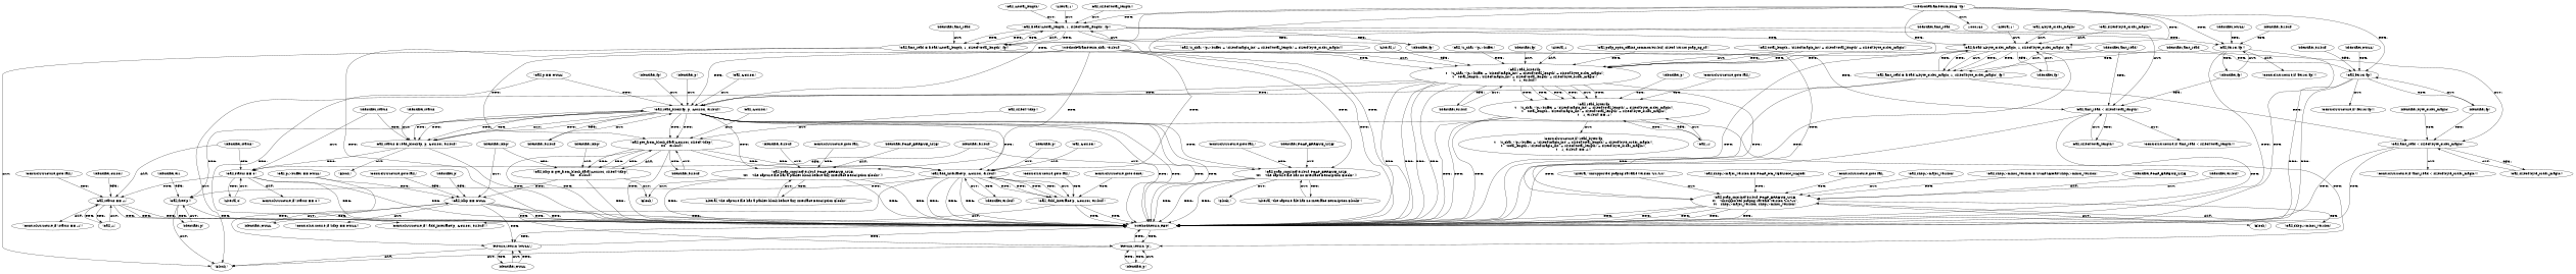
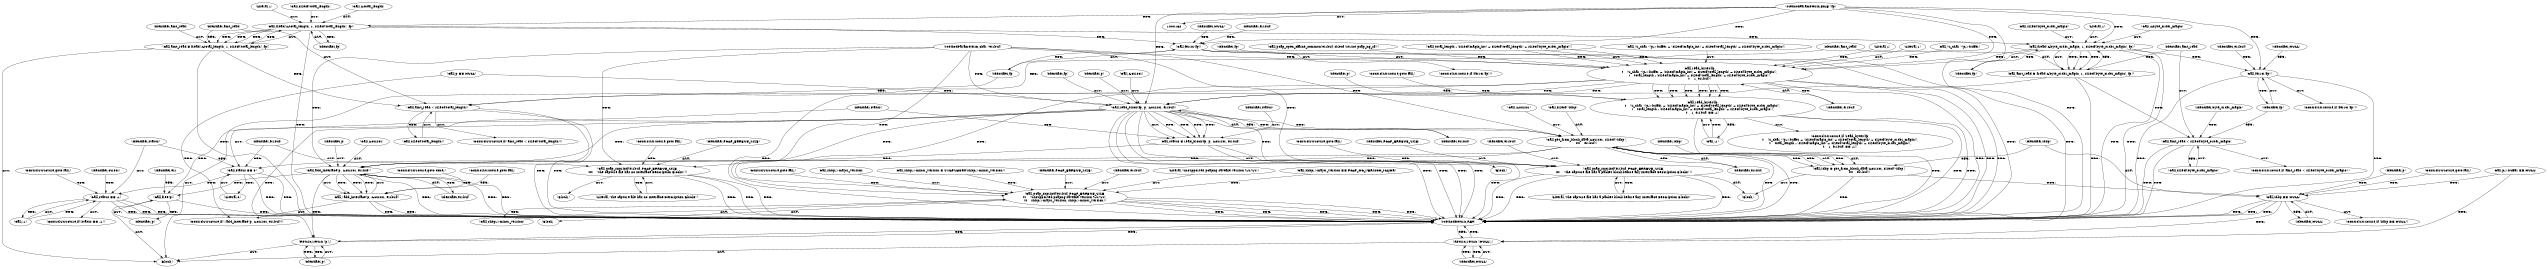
  digraph {
    n1 [label="(Call,fread(&total_length, 1, sizeof(total_length), fp))"]
    n2 [label="(Call,amt_read = fread(&total_length, 1, sizeof(total_length), fp))"]
    n3 [label="(Call,ferror(fp))"]
    n4 [label="(Call,fread(&byte_order_magic, 1, sizeof(byte_order_magic), fp))"]
    n5 [label="(Identifier,fp)"]
    n6 [label="(MethodReturn,RET)"]
    n7 [label="(Call,amt_read < sizeof(total_length))"]
    n8 [label="(Block,)"]
    n9 [label="(ControlStructure,if (ferror(fp)))"]
    n10 [label="(Identifier,fp)"]
    n11 [label="(Call,ferror(fp))"]
    n12 [label="(Call,read_bytes(fp,\n\t    (u_char *)p->buffer + (sizeof(magic_int) + sizeof(total_length) + sizeof(byte_order_magic)),\n\t    total_length - (sizeof(magic_int) + sizeof(total_length) + sizeof(byte_order_magic)),\n\t    1, errbuf))"]
    n13 [label="(Call,amt_read = fread(&byte_order_magic, 1, sizeof(byte_order_magic), fp))"]
    n14 [label="(Identifier,fp)"]
    n15 [label="(Return,return (p);)"]
    n16 [label="(Return,return (NULL);)"]
    n17 [label="(MethodParameterIn,FILE *fp)"]
    n18 [label="(Call,read_block(fp, p, &cursor, errbuf))"]
    1000132
    n20 [label="(Identifier,fp)"]
    n21 [label="(ControlStructure,if (ferror(fp)))"]
    n22 [label="(Call,read_bytes(fp,\n\t    (u_char *)p->buffer + (sizeof(magic_int) + sizeof(total_length) + sizeof(byte_order_magic)),\n\t    total_length - (sizeof(magic_int) + sizeof(total_length) + sizeof(byte_order_magic)),\n\t    1, errbuf) == -1)"]
    n23 [label="(Call,pcap_snprintf(errbuf, PCAP_ERRBUF_SIZE,\n\t\t    \"unsupported pcapng savefile version %u.%u\",\n\t\t    shbp->major_version, shbp->minor_version))"]
    n24 [label="(Identifier,errbuf)"]
    n25 [label="(Call,status = read_block(fp, p, &cursor, errbuf))"]
    n26 [label="(Call,pcap_snprintf(errbuf, PCAP_ERRBUF_SIZE,\n\t\t\t    \"the capture file has no Interface Description Blocks\"))"]
    n27 [label="(Call,get_from_block_data(&cursor, sizeof(*idbp),\n\t\t\t    errbuf))"]
    n28 [label="(Call,add_interface(p, &cursor, errbuf))"]
    n29 [label="(Call,free(p))"]
    n30 [label="(Call,pcap_snprintf(errbuf, PCAP_ERRBUF_SIZE,\n\t\t\t    \"the capture file has a packet block before any Interface Description Blocks\"))"]
    n31 [label="(Identifier,errbuf)"]
    n32 [label="(ControlStructure,if (amt_read < sizeof(total_length)))"]
    n33 [label="(Call,sizeof(total_length))"]
    n34 [label="(Call,amt_read < sizeof(byte_order_magic))"]
    n35 [label="(ControlStructure,if (amt_read < sizeof(byte_order_magic)))"]
    n36 [label="(Call,sizeof(byte_order_magic))"]
    n37 [label="(ControlStructure,if (read_bytes(fp,\n\t    (u_char *)p->buffer + (sizeof(magic_int) + sizeof(total_length) + sizeof(byte_order_magic)),\n\t    total_length - (sizeof(magic_int) + sizeof(total_length) + sizeof(byte_order_magic)),\n\t    1, errbuf) == -1))"]
    n38 [label="(Call,-1)"]
    n39 [label="(Call,shbp->minor_version)"]
    n40 [label="(Block,)"]
    n41 [label="(Call,status == 0)"]
    n42 [label="(Block,)"]
    n43 [label="(Block,)"]
    n44 [label="(Literal,\"the capture file has no Interface Description Blocks\")"]
    n45 [label="(Call,idbp = get_from_block_data(&cursor, sizeof(*idbp),\n\t\t\t    errbuf))"]
    n46 [label="(Identifier,errbuf)"]
    n47 [label="(Call,!add_interface(p, &cursor, errbuf))"]
    n48 [label="(Identifier,errbuf)"]
    n49 [label="(Identifier,p)"]
    n50 [label="(Identifier,p)"]
    n51 [label="(Block,)"]
    n52 [label="(Literal,\"the capture file has a packet block before any Interface Description Blocks\")"]
    n53 [label="(Call,status == -1)"]
    n54 [label="(Literal,0)"]
-   n55 [label="(ControlStructure,if (status == 0))"]
    n56 [label="(Call,-1)"]
    n57 [label="(ControlStructure,if (status == -1))"]
    n58 [label="(Call,idbp == NULL)"]
    n59 [label="(Identifier,NULL)"]
    n60 [label="(ControlStructure,if (idbp == NULL))"]
    n61 [label="(Identifier,NULL)"]
    n62 [label="(ControlStructure,if (!add_interface(p, &cursor, errbuf)))"]
    n63 [label="(Identifier,status)"]
    n64 [label="(ControlStructure,goto done;)"]
    n65 [label="(Identifier,p)"]
    n66 [label="(Identifier,fp)"]
    n67 [label="(Identifier,status)"]
    n68 [label="(Literal,1)"]
    n69 [label="(Identifier,NULL)"]
    n70 [label="(Call,&cursor)"]
    n71 [label="(Identifier,p)"]
    n72 [label="(Call,pcap_open_offline_common(errbuf, sizeof (struct pcap_ng_sf)))"]
    n73 [label="(ControlStructure,goto fail;)"]
    n74 [label="(Identifier,PCAP_ERRBUF_SIZE)"]
    n75 [label="(Call,p == NULL)"]
    n76 [label="(Call,total_length - (sizeof(magic_int) + sizeof(total_length) + sizeof(byte_order_magic)))"]
    n77 [label="(Identifier,NULL)"]
    n78 [label="(ControlStructure,goto fail;)"]
    n79 [label="(Identifier,byte_order_magic)"]
    n80 [label="(Identifier,cursor)"]
    n81 [label="(ControlStructure,goto fail;)"]
    n82 [label="(Call,(u_char *)p->buffer + (sizeof(magic_int) + sizeof(total_length) + sizeof(byte_order_magic)))"]
    n83 [label="(Identifier,amt_read)"]
    n84 [label="(Call,&byte_order_magic)"]
    n85 [label="(Call,sizeof(total_length))"]
    n86 [label="(Identifier,err)"]
    n87 [label="(Call,sizeof(byte_order_magic))"]
    n88 [label="(Call,shbp->major_version)"]
    n89 [label="(Call,shbp->minor_version = SWAPSHORT(shbp->minor_version))"]
    n90 [label="(Identifier,p)"]
    n91 [label="(Literal,1)"]
    n92 [label="(Identifier,PCAP_ERRBUF_SIZE)"]
    n93 [label="(ControlStructure,goto fail;)"]
    n94 [label="(Call,&total_length)"]
    n95 [label="(ControlStructure,goto fail;)"]
    n96 [label="(Call,&cursor)"]
    n97 [label="(Identifier,fp)"]
    n98 [label="(Identifier,errbuf)"]
    n99 [label="(Identifier,errbuf)"]
    n100 [label="(Identifier,errbuf)"]
    n101 [label="(Literal,1)"]
    n102 [label="(ControlStructure,goto fail;)"]
    n103 [label="(Identifier,errbuf)"]
    n104 [label="(Call,&cursor)"]
    n105 [label="(Call,sizeof(*idbp))"]
    n106 [label="(Literal,\"unsupported pcapng savefile version %u.%u\")"]
    n107 [label="(Call,p->buffer == NULL)"]
    n108 [label="(Identifier,errbuf)"]
    n109 [label="(Identifier,amt_read)"]
    n110 [label="(Identifier,amt_read)"]
    n111 [label="(Identifier,idbp)"]
    n112 [label="(Call,(u_char *)p->buffer)"]
    n113 [label="(Identifier,status)"]
    n114 [label="(Identifier,p)"]
    n115 [label="(Identifier,PCAP_ERRBUF_SIZE)"]
    n116 [label="(ControlStructure,goto fail;)"]
    n117 [label="(MethodParameterIn,char *errbuf)"]
    n118 [label="(Literal,1)"]
    n119 [label="(Identifier,amt_read)"]
    n120 [label="(Identifier,idbp)"]
    n121 [label="(Call,shbp->major_version == PCAP_NG_VERSION_MAJOR)"]
    n1 -> n2 [label="AST: "]
    n1 -> n2 [label="DDG: "]
    n1 -> n2 [label="DDG: "]
    n1 -> n2 [label="DDG: "]
    n1 -> n3 [label="DDG: "]
    n1 -> n4 [label="DDG: "]
    n1 -> n5 [label="CFG: "]
    n1 -> n6 [label="DDG: "]
    n2 -> n1 [label="CFG: "]
    n2 -> n6 [label="DDG: "]
    n2 -> n7 [label="DDG: "]
    n2 -> n8 [label="AST: "]
    n3 -> n6 [label="DDG: "]
    n3 -> n6 [label="DDG: "]
    n3 -> n9 [label="AST: "]
    n3 -> n10 [label="CFG: "]
    n4 -> n6 [label="DDG: "]
    n4 -> n6 [label="DDG: "]
    n4 -> n11 [label="DDG: "]
    n4 -> n12 [label="DDG: "]
    n4 -> n13 [label="AST: "]
    n4 -> n13 [label="DDG: "]
    n4 -> n13 [label="DDG: "]
    n4 -> n13 [label="DDG: "]
    n4 -> n14 [label="CFG: "]
    n5 -> n1 [label="AST: "]
    n6 -> n15 [label="CFG: "]
    n6 -> n16 [label="CFG: "]
    n7 -> n6 [label="DDG: "]
    n7 -> n6 [label="DDG: "]
    n7 -> n32 [label="AST: "]
    n7 -> n33 [label="CFG: "]
    n10 -> n3 [label="AST: "]
    n10 -> n7 [label="CFG: "]
    n11 -> n6 [label="DDG: "]
    n11 -> n6 [label="DDG: "]
    n11 -> n20 [label="CFG: "]
    n11 -> n21 [label="AST: "]
    n12 -> n6 [label="DDG: "]
    n12 -> n6 [label="DDG: "]
    n12 -> n6 [label="DDG: "]
    n12 -> n6 [label="DDG: "]
    n12 -> n18 [label="DDG: "]
    n12 -> n18 [label="DDG: "]
    n12 -> n22 [label="AST: "]
    n12 -> n22 [label="DDG: "]
    n12 -> n22 [label="DDG: "]
    n12 -> n22 [label="DDG: "]
    n12 -> n22 [label="DDG: "]
    n12 -> n22 [label="DDG: "]
    n12 -> n23 [label="DDG: "]
    n12 -> n24 [label="CFG: "]
    n13 -> n4 [label="CFG: "]
    n13 -> n6 [label="DDG: "]
    n13 -> n8 [label="AST: "]
    n13 -> n34 [label="DDG: "]
    n14 -> n4 [label="AST: "]
    n15 -> n6 [label="DDG: "]
    n15 -> n8 [label="AST: "]
    n15 -> n49 [label="CFG: "]
    n16 -> n6 [label="DDG: "]
    n16 -> n8 [label="AST: "]
    n16 -> n61 [label="CFG: "]
    n17 -> n1 [label="DDG: "]
    n17 -> n3 [label="DDG: "]
    n17 -> n4 [label="DDG: "]
    n17 -> n6 [label="DDG: "]
    n17 -> n11 [label="DDG: "]
    n17 -> n12 [label="DDG: "]
    n17 -> n18 [label="DDG: "]
    n17 -> 1000132 [label="AST: "]
    n18 -> n6 [label="DDG: "]
    n18 -> n6 [label="DDG: "]
    n18 -> n6 [label="DDG: "]
    n18 -> n6 [label="DDG: "]
    n18 -> n15 [label="DDG: "]
    n18 -> n25 [label="AST: "]
    n18 -> n25 [label="DDG: "]
    n18 -> n25 [label="DDG: "]
    n18 -> n25 [label="DDG: "]
    n18 -> n25 [label="DDG: "]
    n18 -> n26 [label="DDG: "]
    n18 -> n27 [label="DDG: "]
    n18 -> n27 [label="DDG: "]
    n18 -> n28 [label="DDG: "]
    n18 -> n29 [label="DDG: "]
    n18 -> n30 [label="DDG: "]
    n18 -> n31 [label="CFG: "]
    n20 -> n11 [label="AST: "]
    n20 -> n34 [label="CFG: "]
    n22 -> n6 [label="DDG: "]
    n22 -> n6 [label="DDG: "]
    n22 -> n6 [label="DDG: "]
    n22 -> n37 [label="AST: "]
    n22 -> n38 [label="CFG: "]
    n23 -> n6 [label="DDG: "]
    n23 -> n6 [label="DDG: "]
    n23 -> n6 [label="DDG: "]
    n23 -> n6 [label="DDG: "]
    n23 -> n6 [label="DDG: "]
    n23 -> n39 [label="CFG: "]
    n23 -> n40 [label="AST: "]
    n24 -> n12 [label="AST: "]
    n25 -> n6 [label="DDG: "]
-   n25 -> n18 [label="CFG: "]
    n25 -> n41 [label="DDG: "]
    n25 -> n42 [label="AST: "]
    n26 -> n6 [label="DDG: "]
    n26 -> n6 [label="DDG: "]
    n26 -> n6 [label="DDG: "]
    n26 -> n43 [label="AST: "]
    n26 -> n44 [label="CFG: "]
    n27 -> n6 [label="DDG: "]
    n27 -> n6 [label="DDG: "]
    n27 -> n28 [label="DDG: "]
    n27 -> n28 [label="DDG: "]
    n27 -> n45 [label="AST: "]
    n27 -> n45 [label="DDG: "]
    n27 -> n45 [label="DDG: "]
    n27 -> n46 [label="CFG: "]
    n28 -> n6 [label="DDG: "]
    n28 -> n6 [label="DDG: "]
    n28 -> n6 [label="DDG: "]
    n28 -> n15 [label="DDG: "]
    n28 -> n29 [label="DDG: "]
    n28 -> n47 [label="AST: "]
    n28 -> n47 [label="DDG: "]
    n28 -> n47 [label="DDG: "]
    n28 -> n47 [label="DDG: "]
    n28 -> n48 [label="CFG: "]
    n29 -> n6 [label="DDG: "]
    n29 -> n8 [label="AST: "]
    n29 -> n50 [label="CFG: "]
    n30 -> n6 [label="DDG: "]
    n30 -> n6 [label="DDG: "]
    n30 -> n6 [label="DDG: "]
    n30 -> n51 [label="AST: "]
    n30 -> n52 [label="CFG: "]
    n31 -> n18 [label="AST: "]
    n33 -> n7 [label="AST: "]
    n34 -> n6 [label="DDG: "]
    n34 -> n6 [label="DDG: "]
    n34 -> n35 [label="AST: "]
    n34 -> n36 [label="CFG: "]
    n36 -> n34 [label="AST: "]
    n38 -> n22 [label="AST: "]
    n38 -> n22 [label="DDG: "]
    n39 -> n23 [label="AST: "]
    n41 -> n6 [label="DDG: "]
    n41 -> n6 [label="DDG: "]
    n41 -> n53 [label="DDG: "]
    n41 -> n54 [label="CFG: "]
-   n41 -> n55 [label="AST: "]
    n44 -> n26 [label="AST: "]
    n45 -> n6 [label="DDG: "]
    n45 -> n27 [label="CFG: "]
    n45 -> n51 [label="AST: "]
    n45 -> n58 [label="DDG: "]
    n46 -> n27 [label="AST: "]
    n47 -> n6 [label="DDG: "]
    n47 -> n6 [label="DDG: "]
-   n47 -> n28 [label="CFG: "]
+   n47 -> n28 [label="AST: "]
    n47 -> n62 [label="AST: "]
    n48 -> n28 [label="AST: "]
    n49 -> n15 [label="AST: "]
    n49 -> n15 [label="DDG: "]
    n50 -> n29 [label="AST: "]
    n52 -> n30 [label="AST: "]
    n53 -> n6 [label="DDG: "]
    n53 -> n6 [label="DDG: "]
    n53 -> n6 [label="DDG: "]
    n53 -> n56 [label="CFG: "]
    n53 -> n57 [label="AST: "]
    n54 -> n41 [label="AST: "]
    n56 -> n53 [label="AST: "]
    n56 -> n53 [label="DDG: "]
    n58 -> n6 [label="DDG: "]
    n58 -> n6 [label="DDG: "]
    n58 -> n6 [label="DDG: "]
    n58 -> n16 [label="DDG: "]
    n58 -> n59 [label="CFG: "]
    n58 -> n60 [label="AST: "]
    n59 -> n58 [label="AST: "]
    n61 -> n16 [label="AST: "]
    n61 -> n16 [label="DDG: "]
    n63 -> n25 [label="CFG: "]
    n63 -> n41 [label="AST: "]
    n64 -> n47 [label="CFG: "]
    n65 -> n28 [label="AST: "]
    n66 -> n12 [label="AST: "]
    n67 -> n25 [label="AST: "]
    n68 -> n1 [label="AST: "]
    n69 -> n11 [label="CFG: "]
    n70 -> n28 [label="AST: "]
    n71 -> n58 [label="CFG: "]
    n72 -> n12 [label="DDG: "]
    n73 -> n30 [label="CFG: "]
    n74 -> n30 [label="AST: "]
    n75 -> n18 [label="DDG: "]
    n75 -> n62 [label="DDG: "]
    n76 -> n12 [label="AST: "]
    n76 -> n12 [label="DDG: "]
    n76 -> n12 [label="DDG: "]
    n77 -> n3 [label="CFG: "]
    n78 -> n23 [label="CFG: "]
    n79 -> n34 [label="CFG: "]
    n80 -> n53 [label="CFG: "]
    n81 -> n53 [label="CFG: "]
    n82 -> n12 [label="AST: "]
    n83 -> n2 [label="CFG: "]
    n83 -> n7 [label="AST: "]
    n84 -> n4 [label="AST: "]
    n85 -> n1 [label="AST: "]
    n86 -> n29 [label="CFG: "]
    n87 -> n4 [label="AST: "]
    n88 -> n23 [label="AST: "]
    n89 -> n23 [label="DDG: "]
    n90 -> n22 [label="CFG: "]
    n91 -> n12 [label="CFG: "]
    n92 -> n23 [label="AST: "]
    n93 -> n26 [label="CFG: "]
    n94 -> n1 [label="AST: "]
    n95 -> n47 [label="CFG: "]
    n96 -> n18 [label="AST: "]
    n97 -> n18 [label="AST: "]
    n98 -> n26 [label="AST: "]
    n98 -> n41 [label="CFG: "]
    n99 -> n23 [label="AST: "]
    n100 -> n11 [label="CFG: "]
    n101 -> n12 [label="AST: "]
    n102 -> n22 [label="CFG: "]
    n103 -> n3 [label="CFG: "]
    n104 -> n27 [label="AST: "]
    n105 -> n27 [label="AST: "]
    n106 -> n23 [label="AST: "]
    n107 -> n16 [label="DDG: "]
    n107 -> n58 [label="DDG: "]
    n108 -> n30 [label="AST: "]
    n109 -> n2 [label="AST: "]
    n110 -> n7 [label="CFG: "]
    n110 -> n13 [label="AST: "]
    n111 -> n45 [label="AST: "]
    n112 -> n12 [label="DDG: "]
    n113 -> n41 [label="CFG: "]
    n113 -> n53 [label="AST: "]
    n114 -> n18 [label="AST: "]
    n115 -> n26 [label="AST: "]
    n116 -> n58 [label="CFG: "]
    n117 -> n12 [label="DDG: "]
    n117 -> n18 [label="DDG: "]
    n117 -> n23 [label="DDG: "]
    n117 -> n26 [label="DDG: "]
    n117 -> n27 [label="DDG: "]
    n117 -> n28 [label="DDG: "]
    n117 -> n30 [label="DDG: "]
    n118 -> n4 [label="AST: "]
    n119 -> n13 [label="CFG: "]
    n119 -> n34 [label="AST: "]
    n120 -> n45 [label="CFG: "]
    n120 -> n58 [label="AST: "]
    n121 -> n23 [label="DDG: "]
  }
